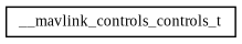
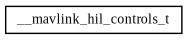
  digraph {
    rankdir=LR
    fontname="Liberation Serif"
-   n1 [color=black fillcolor=white fontname="Liberation Serif" fontsize=10 height=0.2 label=__mavlink_controls_controls_t shape=record style=filled width=0.4]
+   n1 [color=black fillcolor=white fontname="Liberation Serif" fontsize=10 height=0.2 label=__mavlink_hil_controls_t shape=record style=filled width=0.4]
  }
